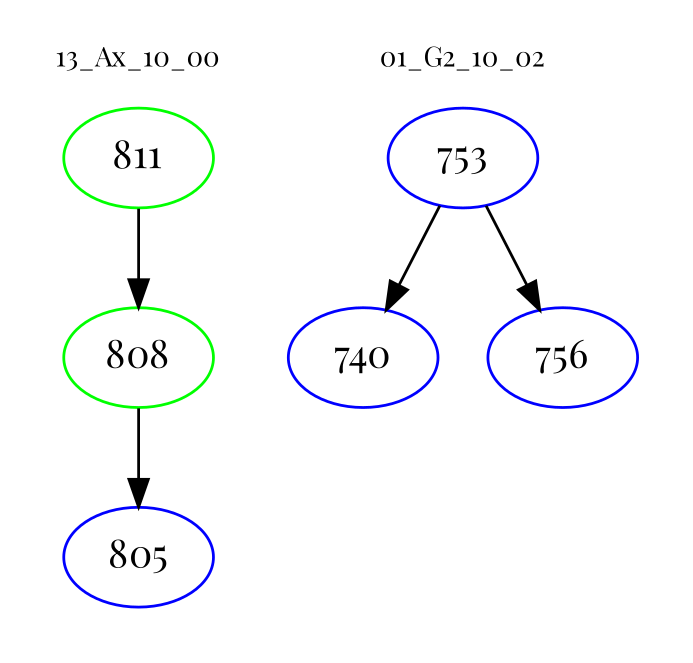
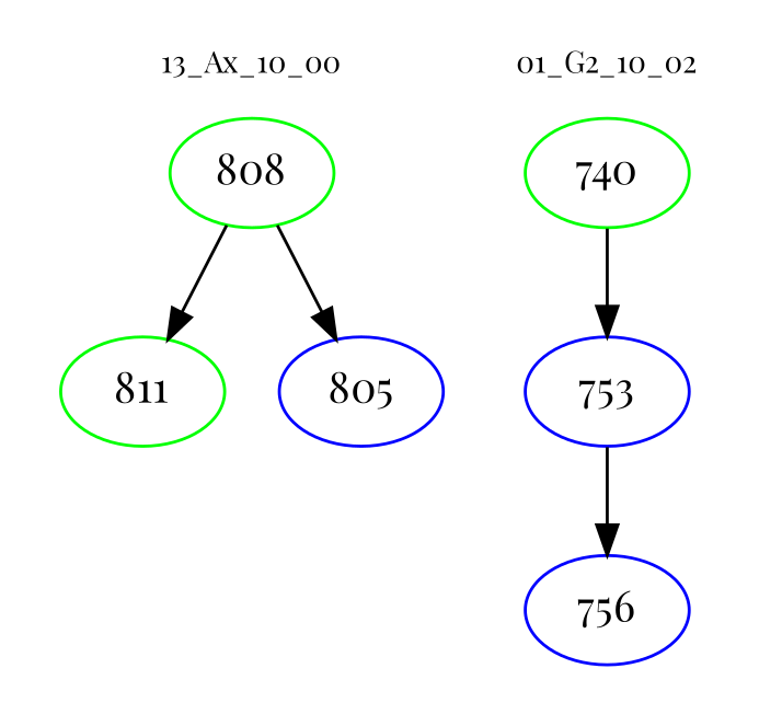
  digraph {
    fontname="Playfair Display"
    node [color=green fontname="Playfair Display"]
    edge [color=black fontname="Playfair Display"]
    n1 [label=811]
    n2 [label=808]
    n3 [color=blue label=805]
-   n4 [color=blue label=740]
+   n4 [label=740]
    n5 [color=blue label=753]
    n6 [color=blue label=756]
    subgraph cluster_1 {
      color=white
      fontsize=10
      label="13_Ax_10_00"
      n1
      n2
      n3
    }
    subgraph cluster_2 {
      color=white
      fontsize=10
      label="01_G2_10_02"
      n4
      n5
      n6
    }
-   n1 -> n2
+   n2 -> n1
    n2 -> n3
-   n5 -> n4
+   n4 -> n5
    n5 -> n6
  }
